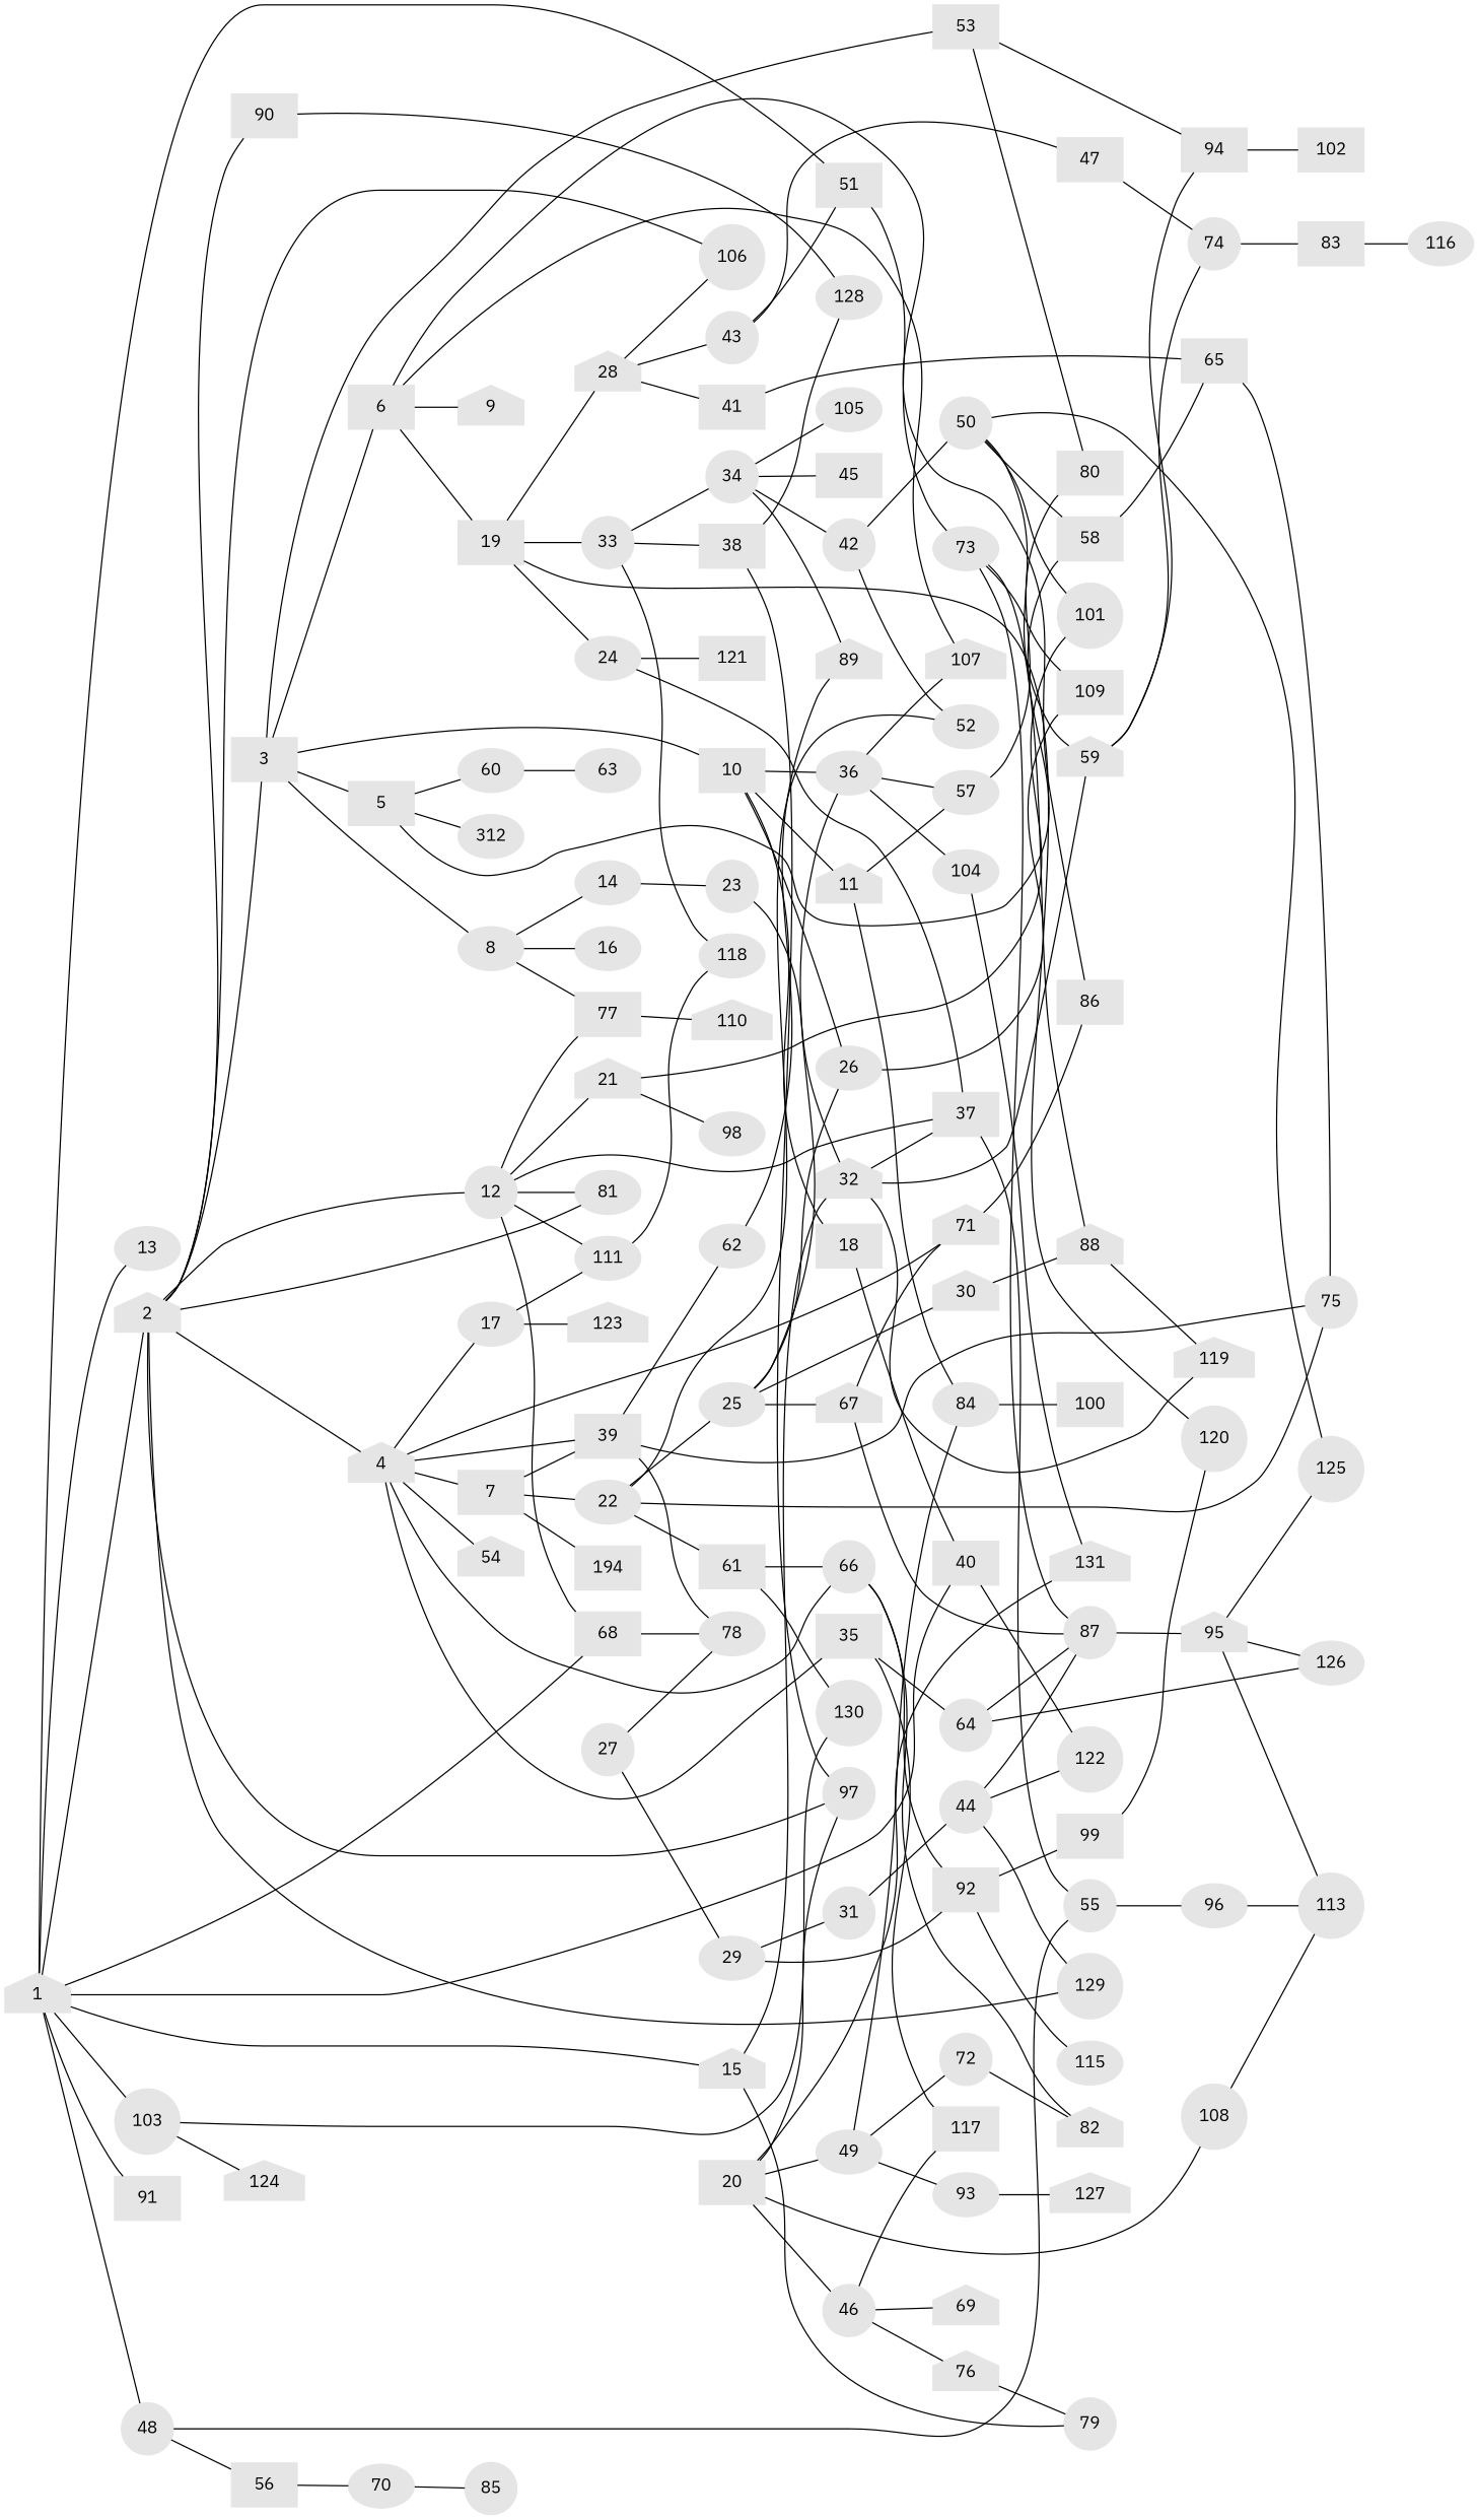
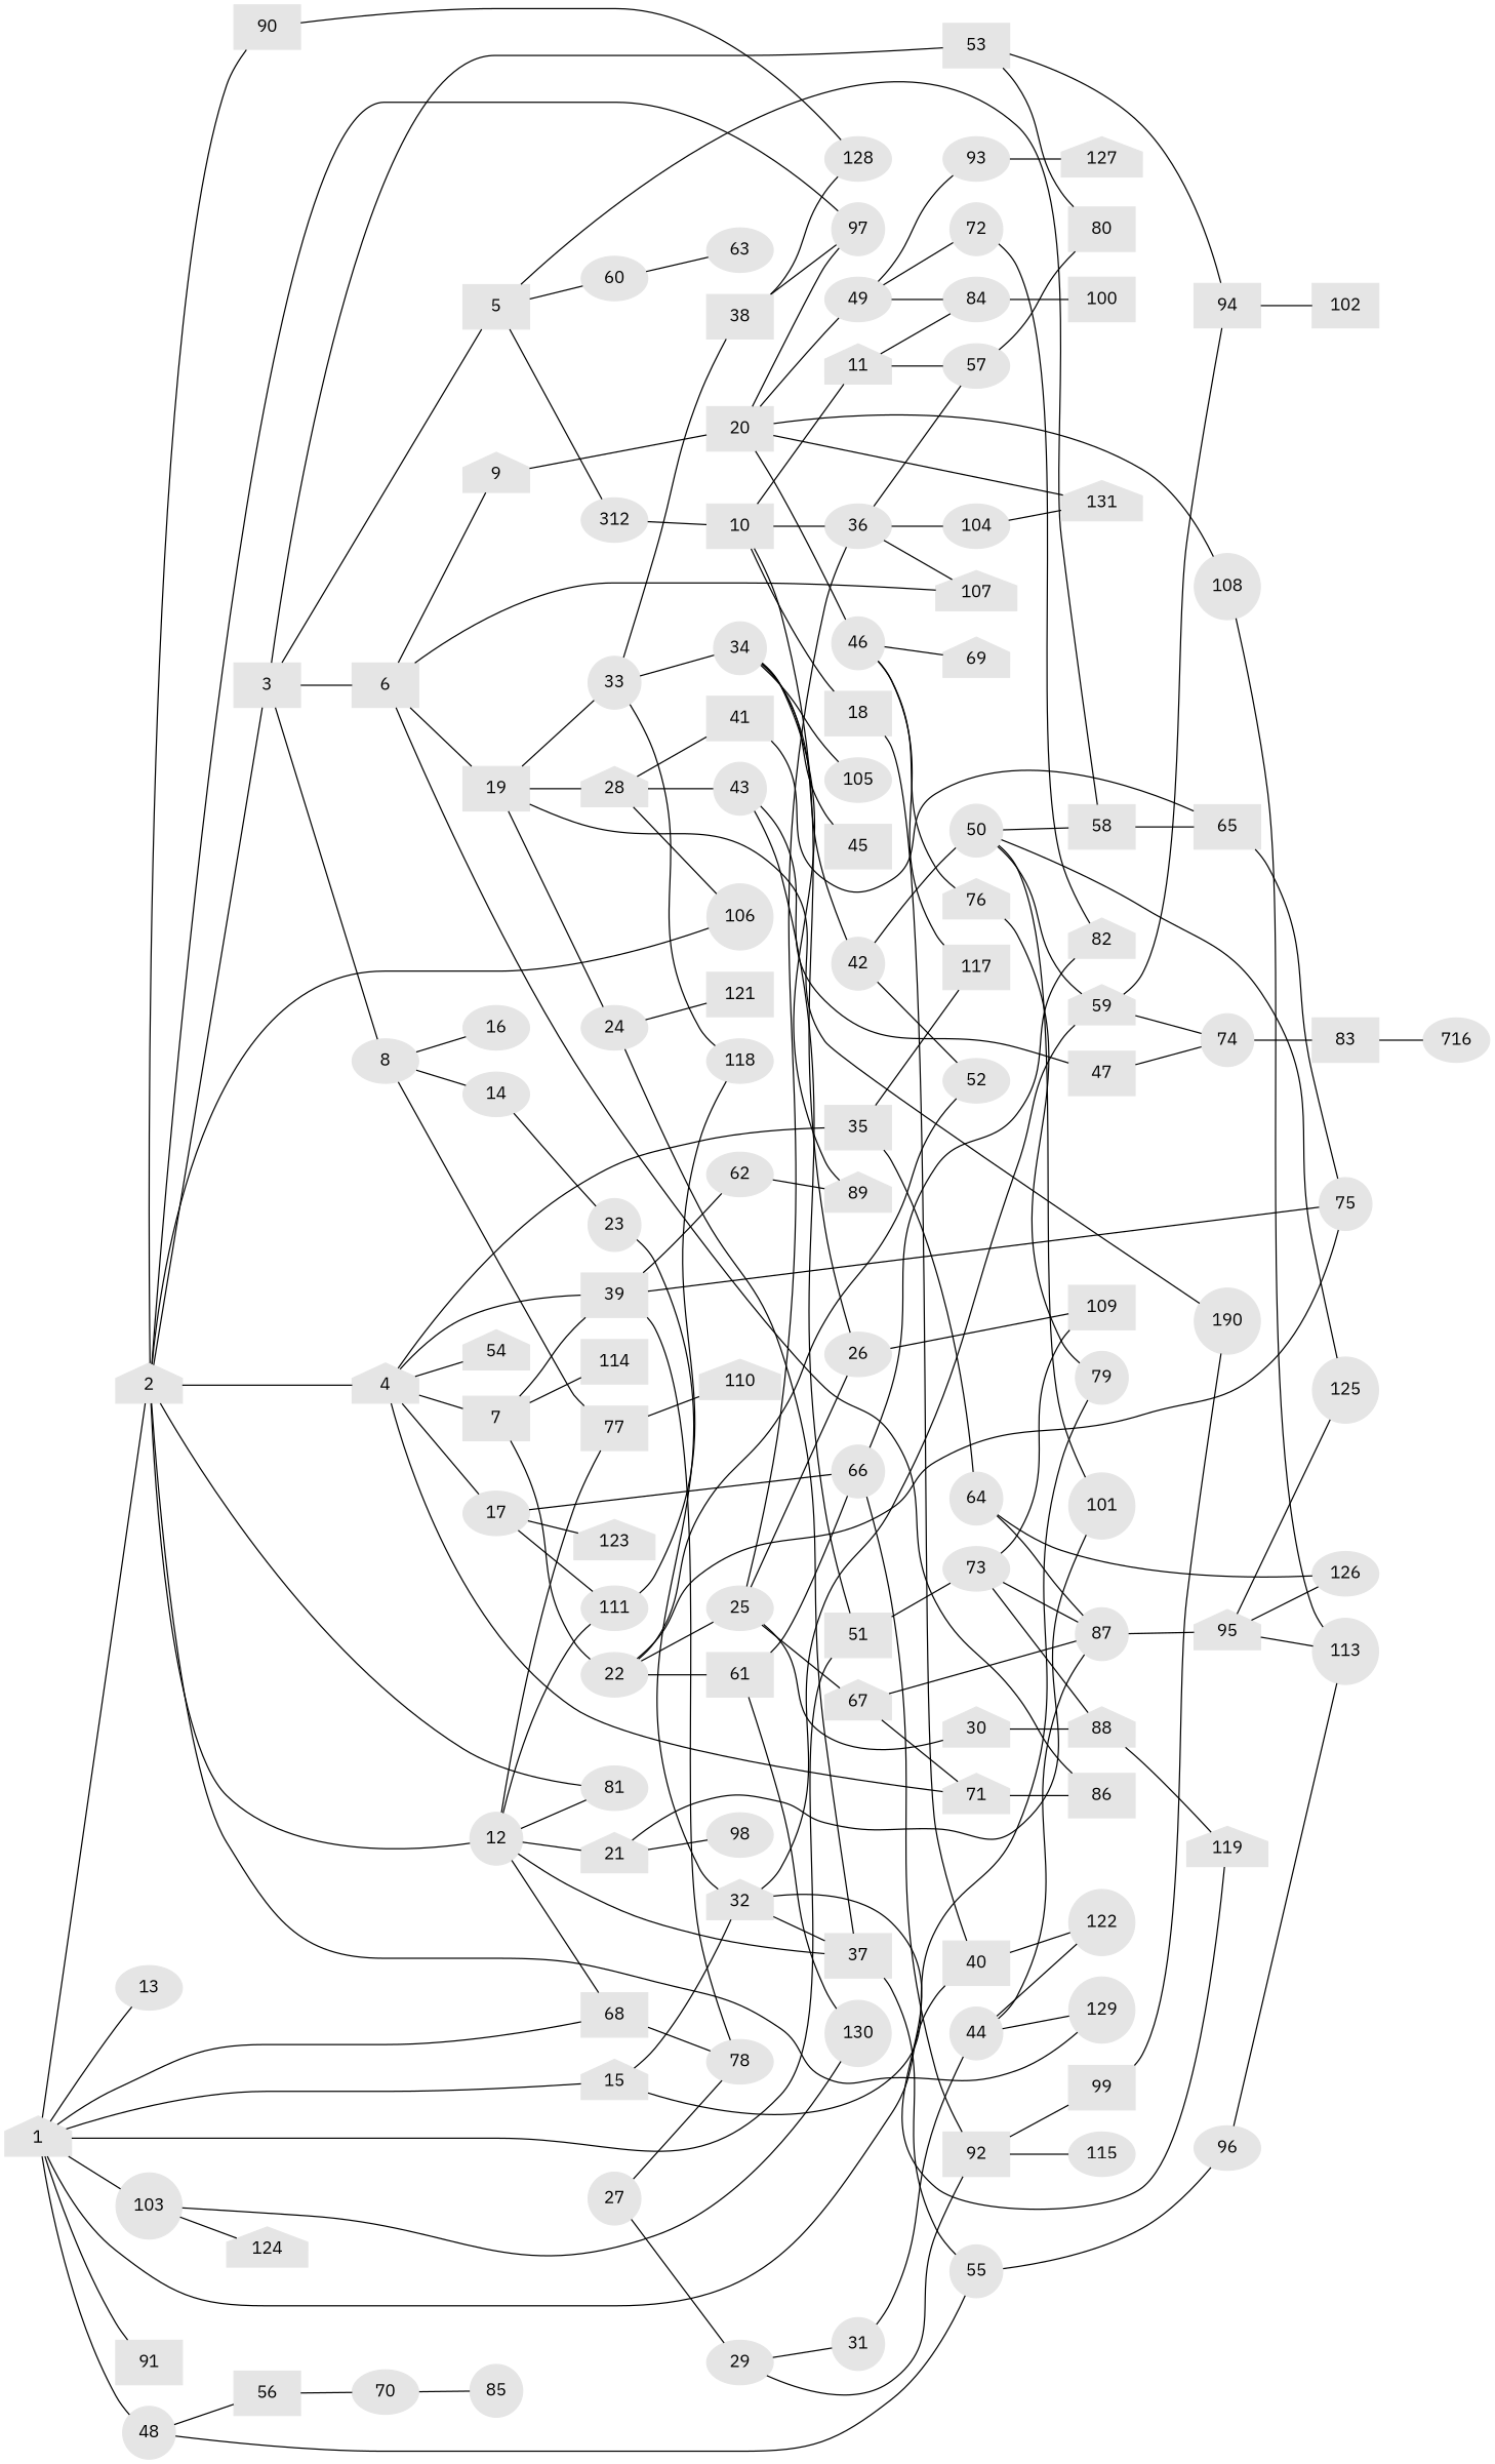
  graph {
    fontname="IBM Plex Sans"
    rankdir=LR
    node [color=gray90 fontname="IBM Plex Sans" shape=box style=filled]
    edge [fontname="IBM Plex Sans"]
    1 [shape=house]
    2 [shape=house]
    13 [shape=ellipse]
    15 [shape=house]
    40
    48 [shape=circle]
    51
    68
    91
    103 [shape=circle]
    90
    3
    4 [shape=house]
    12 [shape=circle]
    81 [shape=ellipse]
    97 [shape=circle]
    106 [shape=circle]
    129 [shape=circle]
    32 [shape=house]
    79 [shape=circle]
    122 [shape=circle]
    55 [shape=circle]
    56
    73 [shape=ellipse]
    78 [shape=ellipse]
    128 [shape=ellipse]
    130 [shape=circle]
    124 [shape=house]
    5
    6
    8 [shape=ellipse]
    10
    53
    7
    17 [shape=ellipse]
    35
    39
    54 [shape=house]
    71 [shape=house]
    21 [shape=house]
    37
    77
    111 [shape=ellipse]
    58
    60 [shape=ellipse]
    n46 [label=312 shape=ellipse]
    9 [shape=house]
    19
    86
    107 [shape=house]
    14 [shape=ellipse]
    16 [shape=ellipse]
    11 [shape=house]
    18
    26 [shape=ellipse]
    36 [shape=ellipse]
    80
    94
    22 [shape=ellipse]
-   114 [label=194]
+   114
    66 [shape=circle]
    123 [shape=house]
    64 [shape=circle]
    117
    75 [shape=circle]
    62 [shape=ellipse]
    65
    63 [shape=ellipse]
    20
    33 [shape=circle]
    24 [shape=ellipse]
    28 [shape=house]
-   120 [shape=circle]
+   120 [shape=circle label=190]
    25 [shape=ellipse]
    52 [shape=ellipse]
    61
    23 [shape=circle]
    27 [shape=circle]
    29 [shape=ellipse]
    46 [shape=circle]
    49 [shape=ellipse]
    108 [shape=circle]
    131 [shape=house]
    34 [shape=circle]
    38
    118 [shape=ellipse]
    57 [shape=ellipse]
    84 [shape=ellipse]
    109
    104 [shape=ellipse]
    100
    89 [shape=house]
    98 [shape=ellipse]
    101 [shape=circle]
    110 [shape=house]
    59 [shape=house]
    119 [shape=house]
    92
    82 [shape=house]
    121
    41
    43 [shape=circle]
    69 [shape=house]
    76 [shape=house]
    72 [shape=circle]
    93 [shape=ellipse]
    113 [shape=circle]
    30 [shape=house]
    67 [shape=house]
    88 [shape=house]
    87 [shape=circle]
    31 [shape=circle]
    47
    44 [shape=circle]
    99
    115 [shape=ellipse]
    74 [shape=circle]
    42 [shape=circle]
    45
    105 [shape=ellipse]
    50 [shape=circle]
    126 [shape=ellipse]
    96 [shape=ellipse]
    125 [shape=circle]
    95 [shape=house]
    83
    70 [shape=ellipse]
    127 [shape=house]
    102
    85 [shape=circle]
-   116 [shape=ellipse]
+   116 [shape=ellipse label=716]
    1 -- 2
    1 -- 13
    1 -- 15
    1 -- 40
    1 -- 48
    1 -- 51
    1 -- 68
    1 -- 91
    1 -- 103
    2 -- 90
    2 -- 3
    2 -- 4
    2 -- 12
    2 -- 81
    2 -- 97
    2 -- 106
    2 -- 129
    15 -- 32
    15 -- 79
    40 -- 122
    48 -- 55
    48 -- 56
    51 -- 73
    68 -- 78
    103 -- 130
    103 -- 124
    90 -- 128
    3 -- 5
    3 -- 6
    3 -- 8
-   3 -- 10
+   n46 -- 10
    3 -- 53
    4 -- 7
    4 -- 17
    4 -- 35
    4 -- 39
    4 -- 54
    4 -- 71
    12 -- 68
    12 -- 81
    12 -- 21
    12 -- 37
    12 -- 77
    12 -- 111
    32 -- 37
    32 -- 59
    32 -- 119
    55 -- 96
    56 -- 70
    73 -- 109
    73 -- 88
    73 -- 87
    5 -- 58
    5 -- 60
    5 -- n46
    6 -- 9
    6 -- 19
    6 -- 86
    6 -- 107
    8 -- 77
    8 -- 14
    8 -- 16
    10 -- 11
    10 -- 18
    10 -- 26
    10 -- 36
    53 -- 80
    53 -- 94
    7 -- 39
    7 -- 22
    7 -- 114
    17 -- 111
-   4 -- 66
+   17 -- 66
    17 -- 123
    35 -- 64
    35 -- 117
    39 -- 78
    39 -- 75
    39 -- 62
    71 -- 86
    21 -- 98
    21 -- 101
    37 -- 55
    77 -- 110
    111 -- 118
    58 -- 65
    60 -- 63
+   9 -- 20
    19 -- 33
    19 -- 24
    19 -- 28
    19 -- 120
    14 -- 23
    11 -- 57
    11 -- 84
    18 -- 40
    26 -- 109
    36 -- 107
    36 -- 57
    36 -- 104
    94 -- 102
    22 -- 75
    22 -- 25
    22 -- 52
    22 -- 61
    66 -- 92
    66 -- 82
    64 -- 87
    64 -- 126
    62 -- 89
    65 -- 75
    20 -- 97
    20 -- 46
    20 -- 49
    20 -- 108
    20 -- 131
    33 -- 34
    33 -- 38
    33 -- 118
    24 -- 37
    24 -- 121
    28 -- 106
    28 -- 41
    28 -- 43
    25 -- 26
    25 -- 36
    25 -- 30
    25 -- 67
    61 -- 130
    61 -- 66
    23 -- 32
    27 -- 78
    27 -- 29
    29 -- 92
    29 -- 31
    46 -- 117
    46 -- 69
    46 -- 76
    49 -- 84
    49 -- 72
    49 -- 93
    108 -- 113
    34 -- 89
    34 -- 42
    34 -- 45
    34 -- 105
    38 -- 97
    38 -- 128
    57 -- 80
    84 -- 100
    104 -- 131
    59 -- 94
    59 -- 74
    92 -- 99
    92 -- 115
    41 -- 65
    43 -- 51
    43 -- 47
    76 -- 79
    72 -- 82
    93 -- 127
    30 -- 88
    67 -- 71
    67 -- 87
    88 -- 119
    87 -- 95
    31 -- 44
    47 -- 74
    44 -- 129
    44 -- 122
    44 -- 87
    99 -- 120
    74 -- 83
    42 -- 52
    42 -- 50
    50 -- 58
    50 -- 101
    50 -- 59
    50 -- 125
    96 -- 113
    95 -- 113
    95 -- 126
    95 -- 125
    83 -- 116
    70 -- 85
  }
